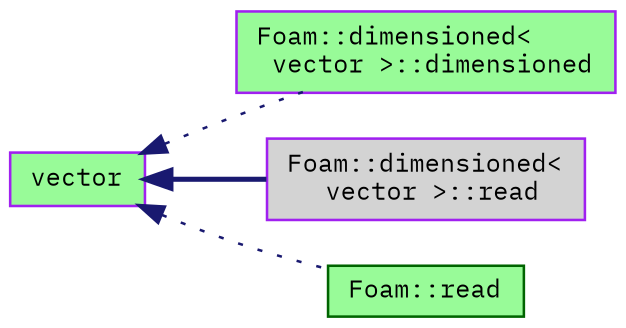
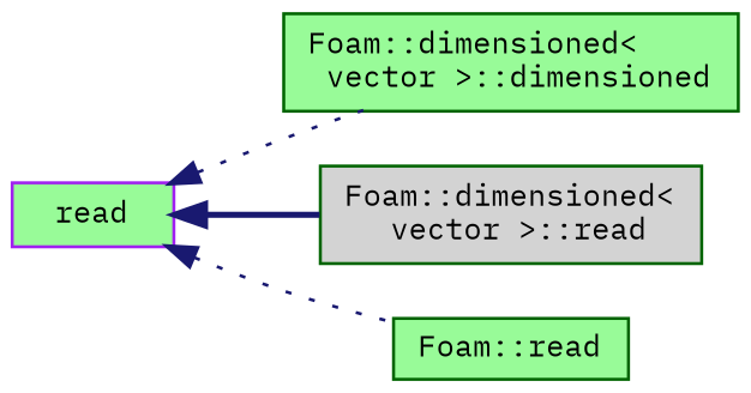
  digraph {
    fontname="IBM Plex Mono"
    rankdir=LR
    node [color=purple fillcolor=palegreen fontname="IBM Plex Mono" fontsize=10 shape=record style=filled]
    edge [color=midnightblue dir=back fontname="IBM Plex Mono" fontsize=10 labelfontname=Helvetica labelfontsize=10 style=dotted]
-   n1 [fontcolor=black height=0.2 label=vector width=0.4]
-   n2 [height=0.2 label="Foam::dimensioned\<\l vector \>::dimensioned" width=0.4]
-   n3 [fillcolor=lightgrey height=0.2 label="Foam::dimensioned\<\l vector \>::read" width=0.4]
+   n1 [fontcolor=black height=0.2 label=read width=0.4]
+   n2 [color=darkgreen height=0.2 label="Foam::dimensioned\<\l vector \>::dimensioned" width=0.4]
+   n3 [color=darkgreen fillcolor=lightgrey height=0.2 label="Foam::dimensioned\<\l vector \>::read" width=0.4]
    n4 [color=darkgreen height=0.2 label="Foam::read" width=0.4]
    n1 -> n2
    n1 -> n3 [style=bold]
    n1 -> n4
  }
